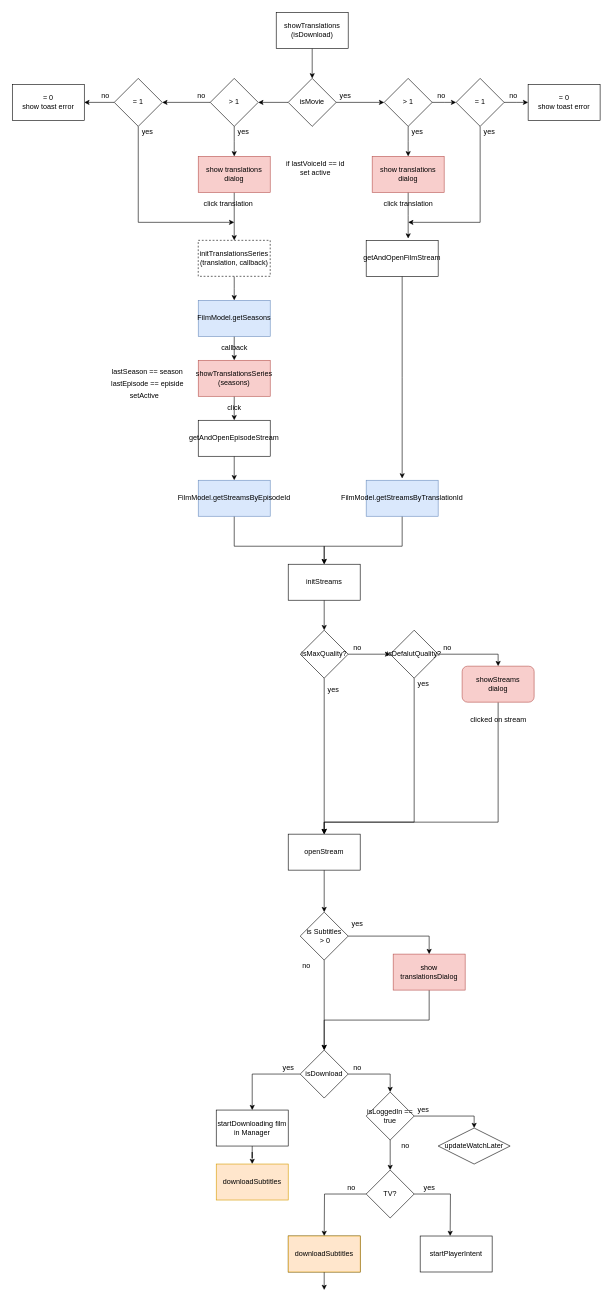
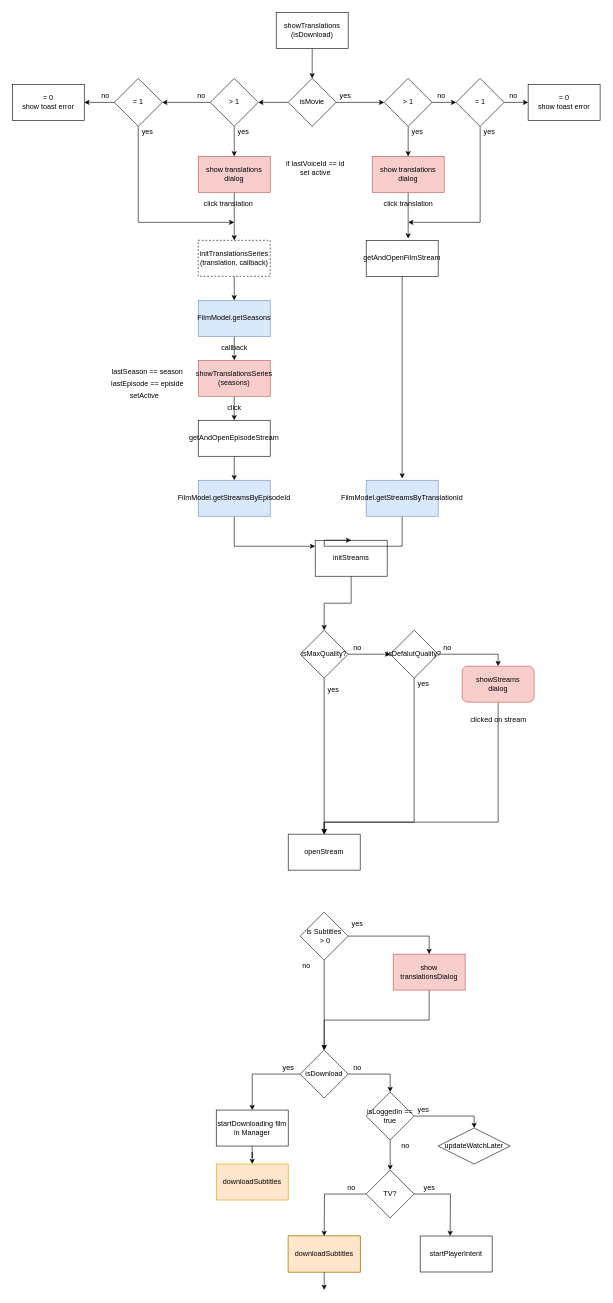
  <mxCell id="0" />
  <mxCell id="1" parent="0" />
  <mxCell id="2" style="edgeStyle=orthogonalEdgeStyle;rounded=0;orthogonalLoop=1;jettySize=auto;html=1;entryX=0.5;entryY=0;entryDx=0;entryDy=0;" parent="1" source="3" target="6" edge="1"><mxGeometry relative="1" as="geometry" /></mxCell>
  <mxCell id="3" value="showTranslations&lt;br&gt;(isDownload)" style="rounded=0;whiteSpace=wrap;html=1;" parent="1" vertex="1"><mxGeometry x="460" y="20" width="120" height="60" as="geometry" /></mxCell>
  <mxCell id="4" style="edgeStyle=orthogonalEdgeStyle;rounded=0;orthogonalLoop=1;jettySize=auto;html=1;entryX=0;entryY=0.5;entryDx=0;entryDy=0;" parent="1" source="6" target="10" edge="1"><mxGeometry relative="1" as="geometry" /></mxCell>
  <mxCell id="5" style="edgeStyle=orthogonalEdgeStyle;rounded=0;orthogonalLoop=1;jettySize=auto;html=1;entryX=1;entryY=0.5;entryDx=0;entryDy=0;" parent="1" source="6" target="27" edge="1"><mxGeometry relative="1" as="geometry" /></mxCell>
  <mxCell id="6" value="isMovie" style="rhombus;whiteSpace=wrap;html=1;" parent="1" vertex="1"><mxGeometry x="480" y="130" width="80" height="80" as="geometry" /></mxCell>
  <mxCell id="7" value="yes" style="text;html=1;align=center;verticalAlign=middle;resizable=0;points=[];autosize=1;strokeColor=none;" parent="1" vertex="1"><mxGeometry x="560" y="150" width="30" height="20" as="geometry" /></mxCell>
  <mxCell id="8" style="edgeStyle=orthogonalEdgeStyle;rounded=0;orthogonalLoop=1;jettySize=auto;html=1;" parent="1" source="10" edge="1"><mxGeometry relative="1" as="geometry"><mxPoint x="680" y="260" as="targetPoint" /></mxGeometry></mxCell>
  <mxCell id="9" style="edgeStyle=orthogonalEdgeStyle;rounded=0;orthogonalLoop=1;jettySize=auto;html=1;" parent="1" source="10" edge="1"><mxGeometry relative="1" as="geometry"><mxPoint x="760" y="170" as="targetPoint" /></mxGeometry></mxCell>
  <mxCell id="10" value="&amp;gt; 1" style="rhombus;whiteSpace=wrap;html=1;" parent="1" vertex="1"><mxGeometry x="640" y="130" width="80" height="80" as="geometry" /></mxCell>
  <mxCell id="11" style="edgeStyle=orthogonalEdgeStyle;rounded=0;orthogonalLoop=1;jettySize=auto;html=1;entryX=0;entryY=0.5;entryDx=0;entryDy=0;" parent="1" source="13" edge="1"><mxGeometry relative="1" as="geometry"><mxPoint x="880" y="170" as="targetPoint" /></mxGeometry></mxCell>
  <mxCell id="12" style="edgeStyle=orthogonalEdgeStyle;rounded=0;orthogonalLoop=1;jettySize=auto;html=1;" parent="1" source="13" edge="1"><mxGeometry relative="1" as="geometry"><mxPoint x="680" y="370" as="targetPoint" /><Array as="points"><mxPoint x="800" y="370" /><mxPoint x="680" y="370" /></Array></mxGeometry></mxCell>
  <mxCell id="13" value="= 1" style="rhombus;whiteSpace=wrap;html=1;" parent="1" vertex="1"><mxGeometry x="760" y="130" width="80" height="80" as="geometry" /></mxCell>
  <mxCell id="14" value="yes" style="text;html=1;align=center;verticalAlign=middle;resizable=0;points=[];autosize=1;strokeColor=none;" parent="1" vertex="1"><mxGeometry x="800" y="210" width="30" height="20" as="geometry" /></mxCell>
  <mxCell id="15" value="no" style="text;html=1;align=center;verticalAlign=middle;resizable=0;points=[];autosize=1;strokeColor=none;" parent="1" vertex="1"><mxGeometry x="720" y="150" width="30" height="20" as="geometry" /></mxCell>
  <mxCell id="16" value="no" style="text;html=1;align=center;verticalAlign=middle;resizable=0;points=[];autosize=1;strokeColor=none;" parent="1" vertex="1"><mxGeometry x="840" y="150" width="30" height="20" as="geometry" /></mxCell>
  <mxCell id="17" value="yes" style="text;html=1;align=center;verticalAlign=middle;resizable=0;points=[];autosize=1;strokeColor=none;" parent="1" vertex="1"><mxGeometry x="680" y="210" width="30" height="20" as="geometry" /></mxCell>
  <mxCell id="18" value="= 0&lt;br&gt;show toast error" style="rounded=0;whiteSpace=wrap;html=1;" parent="1" vertex="1"><mxGeometry x="880" y="140" width="120" height="60" as="geometry" /></mxCell>
  <mxCell id="19" style="edgeStyle=orthogonalEdgeStyle;rounded=0;orthogonalLoop=1;jettySize=auto;html=1;" parent="1" source="20" edge="1"><mxGeometry relative="1" as="geometry"><mxPoint x="680" y="397" as="targetPoint" /></mxGeometry></mxCell>
  <mxCell id="20" value="show translations dialog" style="whiteSpace=wrap;html=1;fillColor=#f8cecc;strokeColor=#b85450;" parent="1" vertex="1"><mxGeometry x="620" y="260" width="120" height="60" as="geometry" /></mxCell>
  <mxCell id="21" value="click translation" style="text;html=1;align=center;verticalAlign=middle;resizable=0;points=[];autosize=1;strokeColor=none;" parent="1" vertex="1"><mxGeometry x="630" y="330" width="100" height="20" as="geometry" /></mxCell>
  <mxCell id="22" style="edgeStyle=orthogonalEdgeStyle;rounded=0;orthogonalLoop=1;jettySize=auto;html=1;entryX=1;entryY=0.5;entryDx=0;entryDy=0;" parent="1" source="24" target="32" edge="1"><mxGeometry relative="1" as="geometry" /></mxCell>
  <mxCell id="23" style="edgeStyle=orthogonalEdgeStyle;rounded=0;orthogonalLoop=1;jettySize=auto;html=1;" parent="1" source="24" edge="1"><mxGeometry relative="1" as="geometry"><mxPoint x="390" y="370" as="targetPoint" /><Array as="points"><mxPoint x="230" y="370" /><mxPoint x="390" y="370" /></Array></mxGeometry></mxCell>
  <mxCell id="24" value="= 1" style="rhombus;whiteSpace=wrap;html=1;flipH=1;" parent="1" vertex="1"><mxGeometry x="190" y="130" width="80" height="80" as="geometry" /></mxCell>
  <mxCell id="25" style="edgeStyle=orthogonalEdgeStyle;rounded=0;orthogonalLoop=1;jettySize=auto;html=1;entryX=1;entryY=0.5;entryDx=0;entryDy=0;" parent="1" source="27" target="24" edge="1"><mxGeometry relative="1" as="geometry" /></mxCell>
  <mxCell id="26" style="edgeStyle=orthogonalEdgeStyle;rounded=0;orthogonalLoop=1;jettySize=auto;html=1;" parent="1" source="27" edge="1"><mxGeometry relative="1" as="geometry"><mxPoint x="390" y="260" as="targetPoint" /></mxGeometry></mxCell>
  <mxCell id="27" value="&amp;gt; 1" style="rhombus;whiteSpace=wrap;html=1;flipH=1;" parent="1" vertex="1"><mxGeometry x="350" y="130" width="80" height="80" as="geometry" /></mxCell>
  <mxCell id="28" value="yes" style="text;html=1;align=center;verticalAlign=middle;resizable=0;points=[];autosize=1;strokeColor=none;flipH=1;" parent="1" vertex="1"><mxGeometry x="390" y="210" width="30" height="20" as="geometry" /></mxCell>
  <mxCell id="29" value="no" style="text;html=1;align=center;verticalAlign=middle;resizable=0;points=[];autosize=1;strokeColor=none;flipH=1;" parent="1" vertex="1"><mxGeometry x="320" y="150" width="30" height="20" as="geometry" /></mxCell>
  <mxCell id="30" value="no" style="text;html=1;align=center;verticalAlign=middle;resizable=0;points=[];autosize=1;strokeColor=none;flipH=1;" parent="1" vertex="1"><mxGeometry x="160" y="150" width="30" height="20" as="geometry" /></mxCell>
  <mxCell id="31" value="yes" style="text;html=1;align=center;verticalAlign=middle;resizable=0;points=[];autosize=1;strokeColor=none;flipH=1;" parent="1" vertex="1"><mxGeometry x="230" y="210" width="30" height="20" as="geometry" /></mxCell>
  <mxCell id="32" value="= 0&lt;br&gt;show toast error" style="rounded=0;whiteSpace=wrap;html=1;flipH=1;" parent="1" vertex="1"><mxGeometry x="20" y="140" width="120" height="60" as="geometry" /></mxCell>
  <mxCell id="33" style="edgeStyle=orthogonalEdgeStyle;rounded=0;orthogonalLoop=1;jettySize=auto;html=1;" parent="1" source="34" edge="1"><mxGeometry relative="1" as="geometry"><mxPoint x="390" y="500" as="targetPoint" /></mxGeometry></mxCell>
  <mxCell id="34" value="initTranslationsSeries&lt;br&gt;(translation, callback)" style="whiteSpace=wrap;html=1;dashed=1;" parent="1" vertex="1"><mxGeometry x="330" y="400" width="120" height="60" as="geometry" /></mxCell>
  <mxCell id="35" style="edgeStyle=orthogonalEdgeStyle;rounded=0;orthogonalLoop=1;jettySize=auto;html=1;entryX=0.5;entryY=0;entryDx=0;entryDy=0;" parent="1" source="36" target="34" edge="1"><mxGeometry relative="1" as="geometry" /></mxCell>
  <mxCell id="36" value="show translations dialog" style="whiteSpace=wrap;html=1;fillColor=#f8cecc;strokeColor=#b85450;" parent="1" vertex="1"><mxGeometry x="330" y="260" width="120" height="60" as="geometry" /></mxCell>
  <mxCell id="37" value="click translation" style="text;html=1;align=center;verticalAlign=middle;resizable=0;points=[];autosize=1;strokeColor=none;" parent="1" vertex="1"><mxGeometry x="330" y="330" width="100" height="20" as="geometry" /></mxCell>
  <mxCell id="38" value="if lastVoiceId == id&lt;br&gt;set active" style="text;html=1;align=center;verticalAlign=middle;resizable=0;points=[];autosize=1;strokeColor=none;" parent="1" vertex="1"><mxGeometry x="470" y="265" width="110" height="30" as="geometry" /></mxCell>
  <mxCell id="39" style="edgeStyle=orthogonalEdgeStyle;rounded=0;orthogonalLoop=1;jettySize=auto;html=1;entryX=0.5;entryY=0;entryDx=0;entryDy=0;" parent="1" source="40" target="42" edge="1"><mxGeometry relative="1" as="geometry" /></mxCell>
  <mxCell id="40" value="FilmModel.getSeasons" style="whiteSpace=wrap;html=1;fillColor=#dae8fc;strokeColor=#6c8ebf;" parent="1" vertex="1"><mxGeometry x="330" y="500" width="120" height="60" as="geometry" /></mxCell>
  <mxCell id="41" style="edgeStyle=orthogonalEdgeStyle;rounded=0;orthogonalLoop=1;jettySize=auto;html=1;entryX=0.5;entryY=0;entryDx=0;entryDy=0;" parent="1" source="42" target="48" edge="1"><mxGeometry relative="1" as="geometry" /></mxCell>
  <mxCell id="42" value="showTranslationsSeries&lt;br&gt;(seasons)" style="whiteSpace=wrap;html=1;fillColor=#f8cecc;strokeColor=#b85450;" parent="1" vertex="1"><mxGeometry x="330" y="600" width="120" height="60" as="geometry" /></mxCell>
  <mxCell id="43" value="callback" style="text;html=1;align=center;verticalAlign=middle;resizable=0;points=[];autosize=1;strokeColor=none;" parent="1" vertex="1"><mxGeometry x="360" y="570" width="60" height="20" as="geometry" /></mxCell>
  <mxCell id="44" value="lastSeason == season" style="text;html=1;align=center;verticalAlign=middle;resizable=0;points=[];autosize=1;strokeColor=none;" parent="1" vertex="1"><mxGeometry x="180" y="610" width="130" height="20" as="geometry" /></mxCell>
  <mxCell id="45" value="lastEpisode == episide" style="text;html=1;align=center;verticalAlign=middle;resizable=0;points=[];autosize=1;strokeColor=none;" parent="1" vertex="1"><mxGeometry x="175" y="630" width="140" height="20" as="geometry" /></mxCell>
  <mxCell id="46" value="setActive" style="text;html=1;align=center;verticalAlign=middle;resizable=0;points=[];autosize=1;strokeColor=none;" parent="1" vertex="1"><mxGeometry x="210" y="650" width="60" height="20" as="geometry" /></mxCell>
  <mxCell id="47" style="edgeStyle=orthogonalEdgeStyle;rounded=0;orthogonalLoop=1;jettySize=auto;html=1;entryX=0.5;entryY=0;entryDx=0;entryDy=0;" parent="1" source="48" target="51" edge="1"><mxGeometry relative="1" as="geometry" /></mxCell>
  <mxCell id="48" value="getAndOpenEpisodeStream" style="whiteSpace=wrap;html=1;" parent="1" vertex="1"><mxGeometry x="330" y="700" width="120" height="60" as="geometry" /></mxCell>
  <mxCell id="49" value="click" style="text;html=1;align=center;verticalAlign=middle;resizable=0;points=[];autosize=1;strokeColor=none;" parent="1" vertex="1"><mxGeometry x="370" y="670" width="40" height="20" as="geometry" /></mxCell>
  <mxCell id="50" style="edgeStyle=orthogonalEdgeStyle;rounded=0;orthogonalLoop=1;jettySize=auto;html=1;" parent="1" source="51" target="53" edge="1"><mxGeometry relative="1" as="geometry"><Array as="points"><mxPoint x="390" y="910" /><mxPoint x="540" y="910" /></Array></mxGeometry></mxCell>
  <mxCell id="51" value="FilmModel.getStreamsByEpisodeId" style="whiteSpace=wrap;html=1;fillColor=#dae8fc;strokeColor=#6c8ebf;" parent="1" vertex="1"><mxGeometry x="330" y="800" width="120" height="60" as="geometry" /></mxCell>
  <mxCell id="52" style="edgeStyle=orthogonalEdgeStyle;rounded=0;orthogonalLoop=1;jettySize=auto;html=1;entryX=0.5;entryY=0;entryDx=0;entryDy=0;" parent="1" source="53" target="83" edge="1"><mxGeometry relative="1" as="geometry" /></mxCell>
- <mxCell id="53" value="initStreams" style="rounded=0;whiteSpace=wrap;html=1;" parent="1" vertex="1"><mxGeometry x="480" y="940" width="120" height="60" as="geometry" /></mxCell>
- <mxCell id="54" style="edgeStyle=orthogonalEdgeStyle;rounded=0;orthogonalLoop=1;jettySize=auto;html=1;entryX=0.5;entryY=0;entryDx=0;entryDy=0;" edge="1" parent="1" source="55" target="102"><mxGeometry relative="1" as="geometry" /></mxCell>
+ <mxCell id="53" value="initStreams" style="rounded=0;whiteSpace=wrap;html=1;" parent="1" vertex="1"><mxGeometry x="525" y="900" width="120" height="60" as="geometry" /></mxCell>
  <mxCell id="55" value="openStream" style="whiteSpace=wrap;html=1;" parent="1" vertex="1"><mxGeometry x="480" y="1390" width="120" height="60" as="geometry" /></mxCell>
  <mxCell id="56" style="edgeStyle=orthogonalEdgeStyle;rounded=0;orthogonalLoop=1;jettySize=auto;html=1;entryX=0.5;entryY=0;entryDx=0;entryDy=0;" parent="1" source="58" target="62" edge="1"><mxGeometry relative="1" as="geometry" /></mxCell>
  <mxCell id="57" style="edgeStyle=orthogonalEdgeStyle;rounded=0;orthogonalLoop=1;jettySize=auto;html=1;entryX=0.5;entryY=0;entryDx=0;entryDy=0;" parent="1" source="58" target="65" edge="1"><mxGeometry relative="1" as="geometry" /></mxCell>
  <mxCell id="58" value="isDownload" style="rhombus;whiteSpace=wrap;html=1;" parent="1" vertex="1"><mxGeometry x="500" y="1750" width="80" height="80" as="geometry" /></mxCell>
  <mxCell id="59" value="yes" style="text;html=1;align=center;verticalAlign=middle;resizable=0;points=[];autosize=1;strokeColor=none;" parent="1" vertex="1"><mxGeometry x="465" y="1770" width="30" height="20" as="geometry" /></mxCell>
  <mxCell id="60" value="no" style="text;html=1;align=center;verticalAlign=middle;resizable=0;points=[];autosize=1;strokeColor=none;" parent="1" vertex="1"><mxGeometry x="580" y="1770" width="30" height="20" as="geometry" /></mxCell>
  <mxCell id="61" style="edgeStyle=orthogonalEdgeStyle;rounded=0;orthogonalLoop=1;jettySize=auto;html=1;entryX=0.5;entryY=0;entryDx=0;entryDy=0;" parent="1" source="62" target="94" edge="1"><mxGeometry relative="1" as="geometry" /></mxCell>
  <mxCell id="62" value="startDownloading film in Manager" style="whiteSpace=wrap;html=1;" parent="1" vertex="1"><mxGeometry x="360" y="1850" width="120" height="60" as="geometry" /></mxCell>
  <mxCell id="63" style="edgeStyle=orthogonalEdgeStyle;rounded=0;orthogonalLoop=1;jettySize=auto;html=1;entryX=0.5;entryY=0;entryDx=0;entryDy=0;" parent="1" source="65" target="66" edge="1"><mxGeometry relative="1" as="geometry" /></mxCell>
  <mxCell id="64" style="edgeStyle=orthogonalEdgeStyle;rounded=0;orthogonalLoop=1;jettySize=auto;html=1;" parent="1" source="65" edge="1"><mxGeometry relative="1" as="geometry"><mxPoint x="650" y="1950" as="targetPoint" /></mxGeometry></mxCell>
  <mxCell id="65" value="isLoggedIn == true" style="rhombus;whiteSpace=wrap;html=1;" parent="1" vertex="1"><mxGeometry x="610" y="1820" width="80" height="80" as="geometry" /></mxCell>
  <mxCell id="66" value="updateWatchLater" style="rhombus;whiteSpace=wrap;html=1;" parent="1" vertex="1"><mxGeometry x="730" y="1880" width="120" height="60" as="geometry" /></mxCell>
  <mxCell id="67" value="yes" style="text;html=1;align=center;verticalAlign=middle;resizable=0;points=[];autosize=1;strokeColor=none;" parent="1" vertex="1"><mxGeometry x="690" y="1840" width="30" height="20" as="geometry" /></mxCell>
  <mxCell id="68" value="no&lt;br&gt;" style="text;html=1;align=center;verticalAlign=middle;resizable=0;points=[];autosize=1;strokeColor=none;" parent="1" vertex="1"><mxGeometry x="660" y="1900" width="30" height="20" as="geometry" /></mxCell>
  <mxCell id="69" style="edgeStyle=orthogonalEdgeStyle;rounded=0;orthogonalLoop=1;jettySize=auto;html=1;" parent="1" source="71" edge="1"><mxGeometry relative="1" as="geometry"><mxPoint x="540" y="2060" as="targetPoint" /></mxGeometry></mxCell>
  <mxCell id="70" style="edgeStyle=orthogonalEdgeStyle;rounded=0;orthogonalLoop=1;jettySize=auto;html=1;" parent="1" source="71" edge="1"><mxGeometry relative="1" as="geometry"><mxPoint x="750" y="2060" as="targetPoint" /></mxGeometry></mxCell>
  <mxCell id="71" value="TV?" style="rhombus;whiteSpace=wrap;html=1;" parent="1" vertex="1"><mxGeometry x="610" y="1950" width="80" height="80" as="geometry" /></mxCell>
  <mxCell id="72" value="yes" style="text;html=1;align=center;verticalAlign=middle;resizable=0;points=[];autosize=1;strokeColor=none;" parent="1" vertex="1"><mxGeometry x="700" y="1970" width="30" height="20" as="geometry" /></mxCell>
  <mxCell id="73" value="no&lt;br&gt;" style="text;html=1;align=center;verticalAlign=middle;resizable=0;points=[];autosize=1;strokeColor=none;" parent="1" vertex="1"><mxGeometry x="570" y="1970" width="30" height="20" as="geometry" /></mxCell>
  <mxCell id="74" value="startPlayerIntent" style="whiteSpace=wrap;html=1;" parent="1" vertex="1"><mxGeometry x="700" y="2060" width="120" height="60" as="geometry" /></mxCell>
  <mxCell id="75" style="edgeStyle=orthogonalEdgeStyle;rounded=0;orthogonalLoop=1;jettySize=auto;html=1;entryX=0.5;entryY=0;entryDx=0;entryDy=0;" parent="1" source="76" edge="1"><mxGeometry relative="1" as="geometry"><mxPoint x="540" y="2150" as="targetPoint" /></mxGeometry></mxCell>
  <mxCell id="76" value="open ext player" style="whiteSpace=wrap;html=1;" parent="1" vertex="1"><mxGeometry x="480" y="2060" width="120" height="60" as="geometry" /></mxCell>
  <mxCell id="77" style="edgeStyle=orthogonalEdgeStyle;rounded=0;orthogonalLoop=1;jettySize=auto;html=1;" parent="1" source="78" edge="1"><mxGeometry relative="1" as="geometry"><mxPoint x="670" y="797" as="targetPoint" /></mxGeometry></mxCell>
  <mxCell id="78" value="getAndOpenFilmStream" style="whiteSpace=wrap;html=1;" parent="1" vertex="1"><mxGeometry x="610" y="400" width="120" height="60" as="geometry" /></mxCell>
  <mxCell id="79" style="edgeStyle=orthogonalEdgeStyle;rounded=0;orthogonalLoop=1;jettySize=auto;html=1;entryX=0.5;entryY=0;entryDx=0;entryDy=0;" parent="1" source="80" target="53" edge="1"><mxGeometry relative="1" as="geometry"><Array as="points"><mxPoint x="670" y="910" /><mxPoint x="540" y="910" /></Array></mxGeometry></mxCell>
  <mxCell id="80" value="FilmModel.getStreamsByTranslationId" style="whiteSpace=wrap;html=1;fillColor=#dae8fc;strokeColor=#6c8ebf;" parent="1" vertex="1"><mxGeometry x="610" y="800" width="120" height="60" as="geometry" /></mxCell>
  <mxCell id="81" style="edgeStyle=orthogonalEdgeStyle;rounded=0;orthogonalLoop=1;jettySize=auto;html=1;entryX=0.5;entryY=0;entryDx=0;entryDy=0;" parent="1" source="83" target="55" edge="1"><mxGeometry relative="1" as="geometry" /></mxCell>
  <mxCell id="82" style="edgeStyle=orthogonalEdgeStyle;rounded=0;orthogonalLoop=1;jettySize=auto;html=1;" parent="1" source="83" target="88" edge="1"><mxGeometry relative="1" as="geometry" /></mxCell>
  <mxCell id="83" value="isMaxQuality?" style="rhombus;whiteSpace=wrap;html=1;" parent="1" vertex="1"><mxGeometry x="500" y="1050" width="80" height="80" as="geometry" /></mxCell>
  <mxCell id="84" value="yes" style="text;html=1;align=center;verticalAlign=middle;resizable=0;points=[];autosize=1;strokeColor=none;" parent="1" vertex="1"><mxGeometry x="540" y="1140" width="30" height="20" as="geometry" /></mxCell>
  <mxCell id="85" value="no&lt;br&gt;" style="text;html=1;align=center;verticalAlign=middle;resizable=0;points=[];autosize=1;strokeColor=none;" parent="1" vertex="1"><mxGeometry x="580" y="1070" width="30" height="20" as="geometry" /></mxCell>
  <mxCell id="86" style="edgeStyle=orthogonalEdgeStyle;rounded=0;orthogonalLoop=1;jettySize=auto;html=1;entryX=0.5;entryY=0;entryDx=0;entryDy=0;" parent="1" source="88" target="55" edge="1"><mxGeometry relative="1" as="geometry"><Array as="points"><mxPoint x="690" y="1370" /><mxPoint x="540" y="1370" /></Array></mxGeometry></mxCell>
  <mxCell id="87" style="edgeStyle=orthogonalEdgeStyle;rounded=0;orthogonalLoop=1;jettySize=auto;html=1;entryX=0.5;entryY=0;entryDx=0;entryDy=0;" parent="1" source="88" target="90" edge="1"><mxGeometry relative="1" as="geometry" /></mxCell>
  <mxCell id="88" value="isDefalutQuality?" style="rhombus;whiteSpace=wrap;html=1;" parent="1" vertex="1"><mxGeometry x="650" y="1050" width="80" height="80" as="geometry" /></mxCell>
  <mxCell id="89" style="edgeStyle=orthogonalEdgeStyle;rounded=0;orthogonalLoop=1;jettySize=auto;html=1;" parent="1" source="90" edge="1"><mxGeometry relative="1" as="geometry"><mxPoint x="540" y="1390" as="targetPoint" /><Array as="points"><mxPoint x="830" y="1370" /><mxPoint x="540" y="1370" /></Array></mxGeometry></mxCell>
  <mxCell id="90" value="showStreams&lt;br&gt;dialog" style="whiteSpace=wrap;html=1;fillColor=#f8cecc;strokeColor=#b85450;rounded=1;" parent="1" vertex="1"><mxGeometry x="770" y="1110" width="120" height="60" as="geometry" /></mxCell>
  <mxCell id="91" value="no&lt;br&gt;" style="text;html=1;align=center;verticalAlign=middle;resizable=0;points=[];autosize=1;strokeColor=none;" parent="1" vertex="1"><mxGeometry x="730" y="1070" width="30" height="20" as="geometry" /></mxCell>
  <mxCell id="92" value="yes" style="text;html=1;align=center;verticalAlign=middle;resizable=0;points=[];autosize=1;strokeColor=none;" parent="1" vertex="1"><mxGeometry x="690" y="1130" width="30" height="20" as="geometry" /></mxCell>
  <mxCell id="93" value="clicked on stream" style="text;html=1;align=center;verticalAlign=middle;resizable=0;points=[];autosize=1;strokeColor=none;" parent="1" vertex="1"><mxGeometry x="775" y="1190" width="110" height="20" as="geometry" /></mxCell>
  <mxCell id="94" value="downloadSubtitles" style="whiteSpace=wrap;html=1;fillColor=#ffe6cc;strokeColor=#d79b00;" parent="1" vertex="1"><mxGeometry x="360" y="1940" width="120" height="60" as="geometry" /></mxCell>
  <mxCell id="95" value="downloadSubtitles" style="whiteSpace=wrap;html=1;fillColor=#ffe6cc;strokeColor=#d79b00;" parent="1" vertex="1"><mxGeometry x="480" y="2060" width="120" height="60" as="geometry" /></mxCell>
  <mxCell id="96" style="edgeStyle=orthogonalEdgeStyle;rounded=0;orthogonalLoop=1;jettySize=auto;html=1;" edge="1" parent="1" source="97"><mxGeometry relative="1" as="geometry"><mxPoint x="540" y="1750" as="targetPoint" /><Array as="points"><mxPoint x="715" y="1700" /></Array></mxGeometry></mxCell>
  <mxCell id="97" value="show translationsDialog" style="whiteSpace=wrap;html=1;fillColor=#f8cecc;strokeColor=#b85450;" vertex="1" parent="1"><mxGeometry x="655" y="1590" width="120" height="60" as="geometry" /></mxCell>
  <mxCell id="98" value="no" style="text;html=1;align=center;verticalAlign=middle;resizable=0;points=[];autosize=1;strokeColor=none;" vertex="1" parent="1"><mxGeometry x="495" y="1600" width="30" height="20" as="geometry" /></mxCell>
  <mxCell id="99" value="yes" style="text;html=1;align=center;verticalAlign=middle;resizable=0;points=[];autosize=1;strokeColor=none;" vertex="1" parent="1"><mxGeometry x="580" y="1530" width="30" height="20" as="geometry" /></mxCell>
  <mxCell id="100" style="edgeStyle=orthogonalEdgeStyle;rounded=0;orthogonalLoop=1;jettySize=auto;html=1;" edge="1" parent="1" source="102" target="97"><mxGeometry relative="1" as="geometry"><Array as="points"><mxPoint x="715" y="1560" /></Array></mxGeometry></mxCell>
  <mxCell id="101" style="edgeStyle=orthogonalEdgeStyle;rounded=0;orthogonalLoop=1;jettySize=auto;html=1;entryX=0.5;entryY=0;entryDx=0;entryDy=0;" edge="1" parent="1" source="102" target="58"><mxGeometry relative="1" as="geometry" /></mxCell>
  <mxCell id="102" value="is Subtitles&lt;br&gt;&amp;nbsp;&amp;gt; 0" style="rhombus;whiteSpace=wrap;html=1;" vertex="1" parent="1"><mxGeometry x="500" y="1520" width="80" height="80" as="geometry" /></mxCell>
